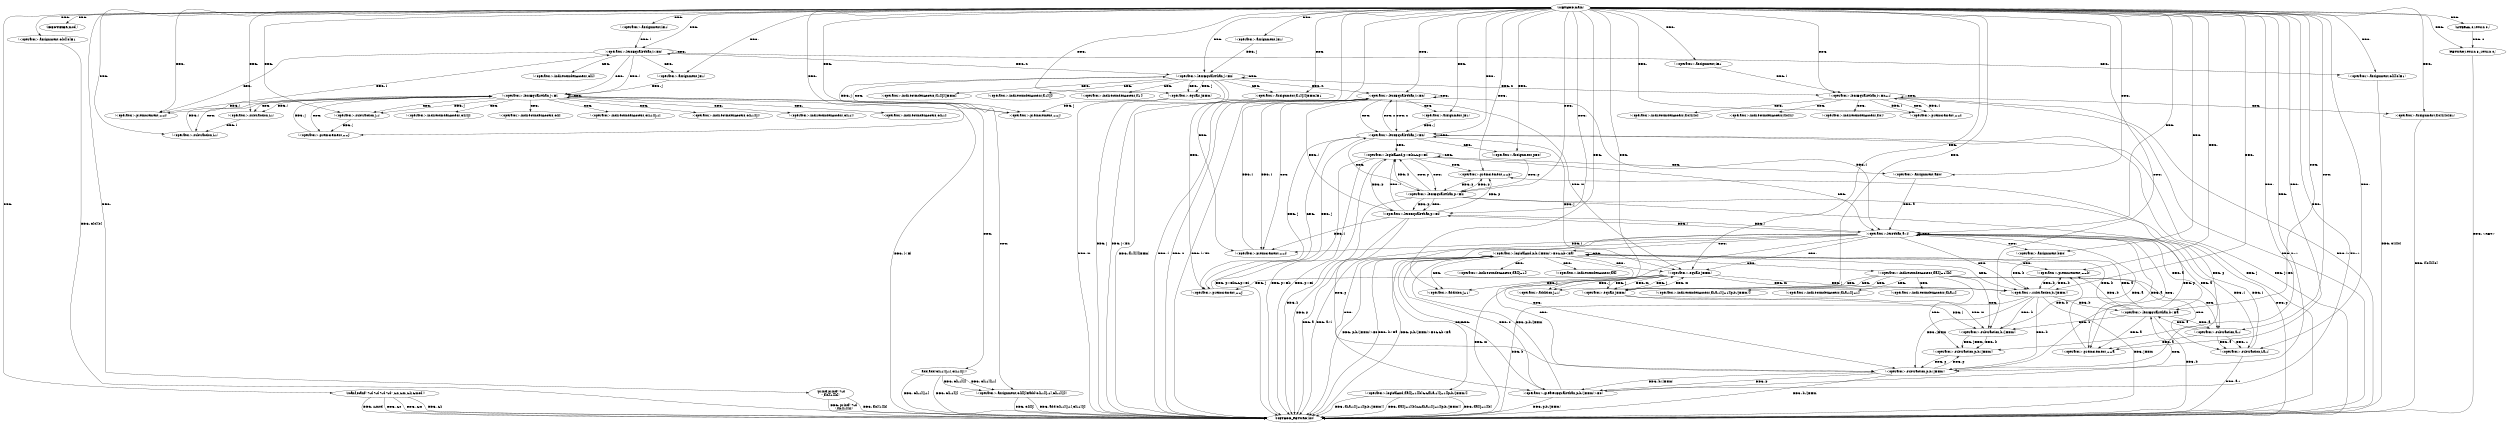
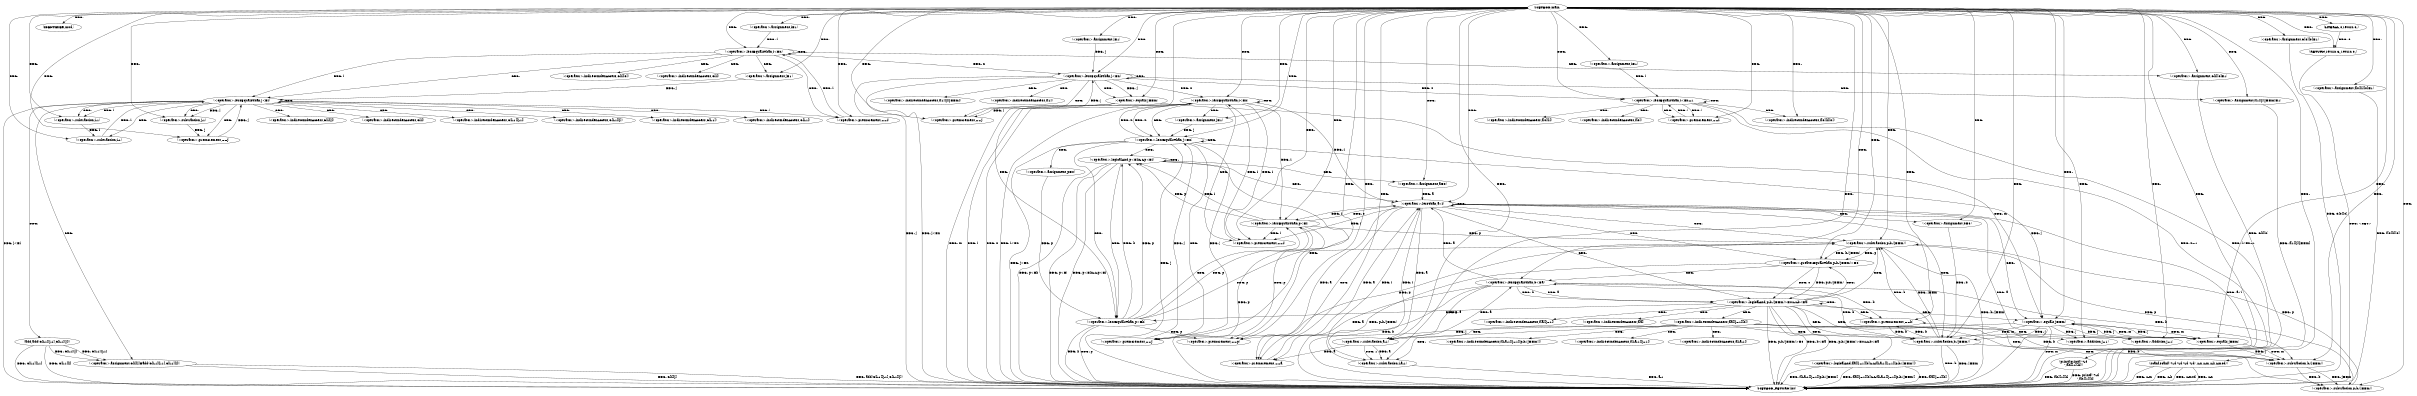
  digraph {
    n1 [label="(METHOD,main)"]
    n2 [label="(scanf,scanf(\"%d %d %d %d\",&n,&m,&k,&mod))"]
    n3 [label="(<operator>.assignment,C[0][0]=1)"]
    n4 [label="(IDENTIFIER,mod,)"]
    n5 [label="(printf,printf(\"%d\n\",f[n][1][k]))"]
    n6 [label="(RETURN,return 3;,return 0;)"]
    n7 [label="(<operator>.assignment,i=1)"]
    n8 [label="(<operator>.lessEqualsThan,i<=n)"]
    n9 [label="(<operator>.preIncrement,++i)"]
    n10 [label="(<operator>.assignment,j=1)"]
    n11 [label="(<operator>.lessEqualsThan,j<=n)"]
    n12 [label="(<operator>.preIncrement,++j)"]
    n13 [label="(<operator>.assignment,f[1][j][j==m]=1)"]
    n14 [label="(<operator>.assignment,i=1)"]
    n15 [label="(<operator>.lessEqualsThan,i<=n+1)"]
    n16 [label="(<operator>.preIncrement,++i)"]
    n17 [label="(<operator>.assignment,f[0][i][0]=1)"]
    n18 [label="(<operator>.lessEqualsThan,i<=n)"]
    n19 [label="(<operator>.preIncrement,++i)"]
    n20 [label="(LITERAL,0,return 0;)"]
    n21 [label="(<operator>.assignment,C[i][0]=1)"]
    n22 [label="(<operator>.assignment,j=1)"]
    n23 [label="(<operator>.lessEqualsThan,j<=n)"]
    n24 [label="(<operator>.preIncrement,++j)"]
    n25 [label="(<operator>.assignment,j=1)"]
    n26 [label="(<operator>.preIncrement,++j)"]
    n27 [label="(<operator>.assignment,p=0)"]
    n28 [label="(<operator>.preIncrement,++p)"]
    n29 [label="(<operator>.equals,j==m)"]
    n30 [label="(<operator>.assignment,a=0)"]
    n31 [label="(<operator>.lessThan,a<i)"]
    n32 [label="(<operator>.preIncrement,++a)"]
    n33 [label="(<operator>.lessEqualsThan,p<=k)"]
    n34 [label="(<operator>.lessEqualsThan,p<=i)"]
    n35 [label="(<operator>.assignment,b=0)"]
    n36 [label="(<operator>.preIncrement,++b)"]
    n37 [label="(<operator>.subtraction,j-1)"]
    n38 [label="(<operator>.greaterEqualsThan,p-b-(j==m)>=0)"]
    n39 [label="(<operator>.lessEqualsThan,b<=a)"]
    n40 [label="(<operator>.subtraction,i-1)"]
    n41 [label="(<operator>.subtraction,i-1)"]
    n42 [label="(<operator>.subtraction,p-b-(j==m))"]
    n43 [label="(<operator>.subtraction,b-(j==m))"]
    n44 [label="(<operator>.subtraction,p-b-(j==m))"]
    n45 [label="(<operator>.equals,j==m)"]
    n46 [label="(<operator>.addition,j+1)"]
    n47 [label="(<operator>.addition,j+1)"]
    n48 [label="(<operator>.subtraction,b-(j==m))"]
    n49 [label="(<operator>.subtraction,i-a-1)"]
    n50 [label="(<operator>.equals,j==m)"]
    n51 [label="(<operator>.subtraction,a-1)"]
    n52 [label="(METHOD_RETURN,int)"]
    n53 [label="(<operator>.lessEqualsThan,j<=i)"]
+   n54 [label="(<operator>.indirectIndexAccess,C[i][0])"]
    n55 [label="(<operator>.indirectIndexAccess,C[i])"]
    n56 [label="(<operator>.indirectIndexAccess,f[1][j][j==m])"]
-   n57 [label="(<operator>.indirectIndexAccess,f[1][j])"]
    n58 [label="(<operator>.indirectIndexAccess,f[1])"]
    n59 [label="(<operator>.indirectIndexAccess,f[0][i][0])"]
    n60 [label="(<operator>.indirectIndexAccess,f[0][i])"]
    n61 [label="(<operator>.indirectIndexAccess,f[0])"]
    n62 [label="(<operator>.logicalAnd,p<=k&&p<=i)"]
    n63 [label="(<operator>.assignment,C[i][j]=add(C[i-1][j-1],C[i-1][j]))"]
    n64 [label="(add,add(C[i-1][j-1],C[i-1][j]))"]
    n65 [label="(<operator>.indirectIndexAccess,C[i][j])"]
    n66 [label="(<operator>.indirectIndexAccess,C[i])"]
    n67 [label="(<operator>.indirectIndexAccess,C[i-1][j-1])"]
    n68 [label="(<operator>.indirectIndexAccess,C[i-1][j])"]
    n69 [label="(<operator>.indirectIndexAccess,C[i-1])"]
    n70 [label="(<operator>.indirectIndexAccess,C[i-1])"]
    n71 [label="(<operator>.logicalAnd,p-b-(j==m)>=0&&b<=a)"]
    n72 [label="(<operator>.logicalAnd,f[a][j+1][b]&&f[i-a-1][j+1][p-b-(j==m)])"]
    n73 [label="(<operator>.indirectIndexAccess,f[a][j+1][b])"]
    n74 [label="(<operator>.indirectIndexAccess,f[a][j+1])"]
    n75 [label="(<operator>.indirectIndexAccess,f[a])"]
    n76 [label="(<operator>.indirectIndexAccess,f[i-a-1][j+1][p-b-(j==m)])"]
    n77 [label="(<operator>.indirectIndexAccess,f[i-a-1][j+1])"]
    n78 [label="(<operator>.indirectIndexAccess,f[i-a-1])"]
    n1 -> n2 [label="DDG: "]
    n1 -> n3 [label="DDG: "]
    n1 -> n4 [label="DDG: "]
    n1 -> n5 [label="DDG: "]
    n1 -> n6 [label="DDG: "]
    n1 -> n7 [label="DDG: "]
    n1 -> n8 [label="DDG: "]
    n1 -> n9 [label="DDG: "]
    n1 -> n10 [label="DDG: "]
    n1 -> n11 [label="DDG: "]
    n1 -> n12 [label="DDG: "]
    n1 -> n13 [label="DDG: "]
    n1 -> n14 [label="DDG: "]
    n1 -> n15 [label="DDG: "]
    n1 -> n16 [label="DDG: "]
    n1 -> n17 [label="DDG: "]
    n1 -> n18 [label="DDG: "]
    n1 -> n19 [label="DDG: "]
    n1 -> n20 [label="DDG: "]
    n1 -> n21 [label="DDG: "]
    n1 -> n22 [label="DDG: "]
    n1 -> n23 [label="DDG: "]
    n1 -> n24 [label="DDG: "]
    n1 -> n25 [label="DDG: "]
    n1 -> n26 [label="DDG: "]
-   n1 -> n27 [label="DDG: "]
+   n1 -> n59 [label="DDG: "]
    n1 -> n28 [label="DDG: "]
    n1 -> n29 [label="DDG: "]
    n1 -> n30 [label="DDG: "]
    n1 -> n31 [label="DDG: "]
    n1 -> n32 [label="DDG: "]
    n1 -> n33 [label="DDG: "]
    n1 -> n34 [label="DDG: "]
    n1 -> n35 [label="DDG: "]
    n1 -> n36 [label="DDG: "]
    n1 -> n37 [label="DDG: "]
    n1 -> n38 [label="DDG: "]
    n1 -> n39 [label="DDG: "]
    n1 -> n40 [label="DDG: "]
    n1 -> n41 [label="DDG: "]
    n1 -> n42 [label="DDG: "]
    n1 -> n43 [label="DDG: "]
    n1 -> n44 [label="DDG: "]
    n1 -> n45 [label="DDG: "]
    n1 -> n46 [label="DDG: "]
    n1 -> n47 [label="DDG: "]
    n1 -> n48 [label="DDG: "]
    n1 -> n49 [label="DDG: "]
    n1 -> n50 [label="DDG: "]
    n1 -> n51 [label="DDG: "]
    n2 -> n52 [label="DDG: &n"]
    n2 -> n52 [label="DDG: &m"]
    n2 -> n52 [label="DDG: &k"]
    n2 -> n52 [label="DDG: &mod"]
    n3 -> n52 [label="DDG: C[0][0]"]
    n5 -> n52 [label="DDG: f[n][1][k]"]
    n5 -> n52 [label="DDG: printf(\"%d\n\",f[n][1][k])"]
    n6 -> n52 [label="DDG: <RET>"]
    n7 -> n8 [label="DDG: i"]
    n8 -> n8 [label="CDG: "]
    n8 -> n9 [label="CDG: "]
    n8 -> n11 [label="DDG: n"]
    n8 -> n21 [label="CDG: "]
    n8 -> n25 [label="CDG: "]
    n8 -> n53 [label="DDG: i"]
    n8 -> n53 [label="CDG: "]
+   n8 -> n54 [label="CDG: "]
    n8 -> n55 [label="CDG: "]
    n9 -> n8 [label="DDG: i"]
    n10 -> n11 [label="DDG: j"]
    n11 -> n11 [label="CDG: "]
    n11 -> n12 [label="CDG: "]
    n11 -> n13 [label="CDG: "]
    n11 -> n15 [label="DDG: n"]
    n11 -> n18 [label="DDG: n"]
    n11 -> n29 [label="DDG: j"]
    n11 -> n29 [label="CDG: "]
    n11 -> n52 [label="DDG: j"]
    n11 -> n52 [label="DDG: j<=n"]
    n11 -> n56 [label="CDG: "]
-   n11 -> n57 [label="CDG: "]
    n11 -> n58 [label="CDG: "]
    n12 -> n11 [label="DDG: j"]
    n13 -> n52 [label="DDG: f[1][j][j==m]"]
    n14 -> n15 [label="DDG: i"]
    n15 -> n15 [label="CDG: "]
    n15 -> n16 [label="DDG: i"]
    n15 -> n16 [label="CDG: "]
-   n15 -> n17 [label="CDG: "]
    n15 -> n52 [label="DDG: n+1"]
    n15 -> n52 [label="DDG: i<=n+1"]
    n15 -> n59 [label="CDG: "]
    n15 -> n60 [label="CDG: "]
    n15 -> n61 [label="CDG: "]
    n16 -> n15 [label="DDG: i"]
    n17 -> n52 [label="DDG: f[0][i][0]"]
    n18 -> n18 [label="CDG: "]
    n18 -> n19 [label="DDG: i"]
    n18 -> n19 [label="CDG: "]
    n18 -> n22 [label="CDG: "]
    n18 -> n23 [label="DDG: n"]
    n18 -> n23 [label="CDG: "]
    n18 -> n31 [label="DDG: i"]
    n18 -> n34 [label="DDG: i"]
    n18 -> n52 [label="DDG: i"]
    n18 -> n52 [label="DDG: n"]
    n18 -> n52 [label="DDG: i<=n"]
    n19 -> n18 [label="DDG: i"]
    n20 -> n6 [label="DDG: 0"]
    n21 -> n52 [label="DDG: C[i][0]"]
    n22 -> n23 [label="DDG: j"]
    n23 -> n18 [label="DDG: n"]
    n23 -> n23 [label="CDG: "]
    n23 -> n24 [label="DDG: j"]
    n23 -> n24 [label="CDG: "]
    n23 -> n27 [label="CDG: "]
    n23 -> n33 [label="CDG: "]
    n23 -> n45 [label="DDG: j"]
    n23 -> n52 [label="DDG: j"]
    n23 -> n52 [label="DDG: j<=n"]
    n23 -> n62 [label="CDG: "]
    n24 -> n23 [label="DDG: j"]
    n25 -> n53 [label="DDG: j"]
    n26 -> n53 [label="DDG: j"]
    n27 -> n33 [label="DDG: p"]
-   n28 -> n33 [label="DDG: p"]
+   n71 -> n33 [label="DDG: p"]
    n29 -> n12 [label="DDG: j"]
    n29 -> n45 [label="DDG: m"]
    n29 -> n52 [label="DDG: m"]
    n30 -> n31 [label="DDG: a"]
    n31 -> n19 [label="DDG: i"]
    n31 -> n31 [label="CDG: "]
    n31 -> n32 [label="DDG: a"]
    n31 -> n32 [label="CDG: "]
    n31 -> n34 [label="DDG: i"]
    n31 -> n35 [label="CDG: "]
    n31 -> n38 [label="CDG: "]
    n31 -> n42 [label="CDG: "]
    n31 -> n43 [label="CDG: "]
    n31 -> n45 [label="CDG: "]
    n31 -> n49 [label="DDG: i"]
    n31 -> n51 [label="DDG: a"]
    n31 -> n52 [label="DDG: a"]
    n31 -> n52 [label="DDG: a<i"]
    n31 -> n71 [label="CDG: "]
    n32 -> n31 [label="DDG: a"]
    n33 -> n28 [label="DDG: p"]
    n33 -> n34 [label="DDG: p"]
    n33 -> n34 [label="CDG: "]
    n33 -> n42 [label="DDG: p"]
    n33 -> n52 [label="DDG: p"]
    n33 -> n52 [label="DDG: k"]
    n33 -> n62 [label="DDG: k"]
    n33 -> n62 [label="DDG: p"]
    n34 -> n19 [label="DDG: i"]
    n34 -> n28 [label="DDG: p"]
-   n34 -> n31 [label="DDG: i"]
+   n34 -> n31 [label="DDG: 0"]
    n34 -> n42 [label="DDG: p"]
    n34 -> n52 [label="DDG: p"]
    n34 -> n62 [label="DDG: p"]
    n34 -> n62 [label="DDG: i"]
    n35 -> n43 [label="DDG: b"]
    n36 -> n43 [label="DDG: b"]
    n37 -> n26 [label="DDG: j"]
    n38 -> n39 [label="CDG: "]
    n38 -> n52 [label="DDG: p-b-(j==m)"]
    n38 -> n71 [label="DDG: 0"]
    n38 -> n71 [label="DDG: p-b-(j==m)"]
    n39 -> n31 [label="DDG: a"]
    n39 -> n32 [label="DDG: a"]
    n39 -> n36 [label="DDG: b"]
    n39 -> n48 [label="DDG: b"]
    n39 -> n51 [label="DDG: a"]
    n39 -> n52 [label="DDG: b"]
    n39 -> n71 [label="DDG: a"]
    n39 -> n71 [label="DDG: b"]
    n40 -> n41 [label="DDG: i"]
    n41 -> n53 [label="DDG: i"]
    n42 -> n28 [label="DDG: p"]
    n42 -> n38 [label="DDG: b-(j==m)"]
    n42 -> n38 [label="DDG: p"]
    n42 -> n44 [label="DDG: p"]
    n42 -> n52 [label="DDG: b-(j==m)"]
    n43 -> n36 [label="DDG: b"]
    n43 -> n39 [label="DDG: b"]
    n43 -> n42 [label="DDG: b"]
    n43 -> n42 [label="DDG: j==m"]
    n43 -> n48 [label="DDG: b"]
    n43 -> n52 [label="DDG: b"]
    n43 -> n52 [label="DDG: j==m"]
    n44 -> n42 [label="DDG: p"]
    n45 -> n24 [label="DDG: j"]
    n45 -> n43 [label="DDG: m"]
    n45 -> n43 [label="DDG: j"]
    n45 -> n46 [label="DDG: j"]
    n45 -> n47 [label="DDG: j"]
    n45 -> n50 [label="DDG: j"]
    n45 -> n50 [label="DDG: m"]
    n45 -> n52 [label="DDG: m"]
    n48 -> n36 [label="DDG: b"]
    n48 -> n44 [label="DDG: j==m"]
    n48 -> n44 [label="DDG: b"]
    n49 -> n31 [label="DDG: i"]
    n49 -> n52 [label="DDG: a-1"]
    n50 -> n45 [label="DDG: j"]
    n50 -> n45 [label="DDG: m"]
    n50 -> n48 [label="DDG: j"]
    n50 -> n48 [label="DDG: m"]
    n51 -> n32 [label="DDG: a"]
    n51 -> n39 [label="DDG: a"]
    n51 -> n49 [label="DDG: 1"]
    n51 -> n49 [label="DDG: a"]
    n53 -> n9 [label="DDG: i"]
    n53 -> n26 [label="CDG: "]
    n53 -> n37 [label="DDG: j"]
    n53 -> n37 [label="CDG: "]
    n53 -> n40 [label="DDG: i"]
    n53 -> n40 [label="CDG: "]
    n53 -> n41 [label="CDG: "]
    n53 -> n52 [label="DDG: j<=i"]
    n53 -> n53 [label="CDG: "]
    n53 -> n63 [label="CDG: "]
    n53 -> n64 [label="DDG: "]
    n53 -> n65 [label="CDG: "]
    n53 -> n66 [label="CDG: "]
    n53 -> n67 [label="CDG: "]
    n53 -> n68 [label="CDG: "]
    n53 -> n69 [label="CDG: "]
    n53 -> n70 [label="CDG: "]
    n62 -> n28 [label="DDG: "]
    n62 -> n30 [label="CDG: "]
    n62 -> n31 [label="CDG: "]
    n62 -> n33 [label="CDG: "]
    n62 -> n52 [label="DDG: p<=k"]
    n62 -> n52 [label="DDG: p<=i"]
    n62 -> n52 [label="DDG: p<=k&&p<=i"]
    n62 -> n62 [label="CDG: "]
    n63 -> n52 [label="DDG: C[i][j]"]
    n63 -> n52 [label="DDG: add(C[i-1][j-1],C[i-1][j])"]
    n64 -> n52 [label="DDG: C[i-1][j-1]"]
    n64 -> n52 [label="DDG: C[i-1][j]"]
    n64 -> n63 [label="DDG: C[i-1][j]"]
    n64 -> n63 [label="DDG: C[i-1][j-1]"]
    n71 -> n36 [label="CDG: "]
    n71 -> n38 [label="CDG: "]
    n71 -> n42 [label="CDG: "]
    n71 -> n43 [label="CDG: "]
    n71 -> n45 [label="CDG: "]
    n71 -> n46 [label="CDG: "]
    n71 -> n52 [label="DDG: p-b-(j==m)>=0"]
    n71 -> n52 [label="DDG: b<=a"]
    n71 -> n52 [label="DDG: p-b-(j==m)>=0&&b<=a"]
    n71 -> n71 [label="CDG: "]
    n71 -> n72 [label="CDG: "]
    n71 -> n73 [label="CDG: "]
    n71 -> n74 [label="CDG: "]
    n71 -> n75 [label="CDG: "]
    n72 -> n52 [label="DDG: f[a][j+1][b]"]
    n72 -> n52 [label="DDG: f[i-a-1][j+1][p-b-(j==m)]"]
    n72 -> n52 [label="DDG: f[a][j+1][b]&&f[i-a-1][j+1][p-b-(j==m)]"]
    n73 -> n44 [label="CDG: "]
    n73 -> n47 [label="CDG: "]
    n73 -> n48 [label="CDG: "]
    n73 -> n49 [label="CDG: "]
    n73 -> n50 [label="CDG: "]
    n73 -> n51 [label="CDG: "]
    n73 -> n76 [label="CDG: "]
    n73 -> n77 [label="CDG: "]
    n73 -> n78 [label="CDG: "]
  }
